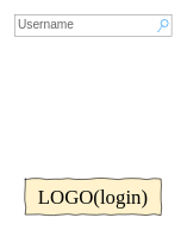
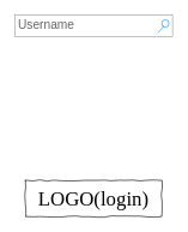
  <mxCell id="0" />
  <mxCell id="1" parent="0" />
- <mxCell id="2" value="LOGO(login)" style="whiteSpace=wrap;html=1;rounded=0;shadow=0;labelBackgroundColor=none;strokeWidth=1;fontFamily=Verdana;fontSize=28;align=center;comic=1;fillColor=#fff2cc;" vertex="1" parent="1"><mxGeometry x="35" y="250" width="190" height="50" as="geometry" /></mxCell>
+ <mxCell id="2" value="LOGO(login)" style="whiteSpace=wrap;html=1;rounded=0;shadow=0;labelBackgroundColor=none;strokeWidth=1;fontFamily=Verdana;fontSize=28;align=center;comic=1;" vertex="1" parent="1"><mxGeometry x="35" y="250" width="190" height="50" as="geometry" /></mxCell>
  <mxCell id="3" value="Username" style="strokeWidth=1;shadow=0;dashed=0;align=center;html=1;shape=mxgraph.mockup.forms.searchBox;strokeColor=#999999;mainText=;strokeColor2=#008cff;fontColor=#666666;fontSize=17;align=left;spacingLeft=3;rounded=0;labelBackgroundColor=none;comic=1;" vertex="1" parent="1"><mxGeometry x="20" y="20" width="220" height="30" as="geometry" /></mxCell>
